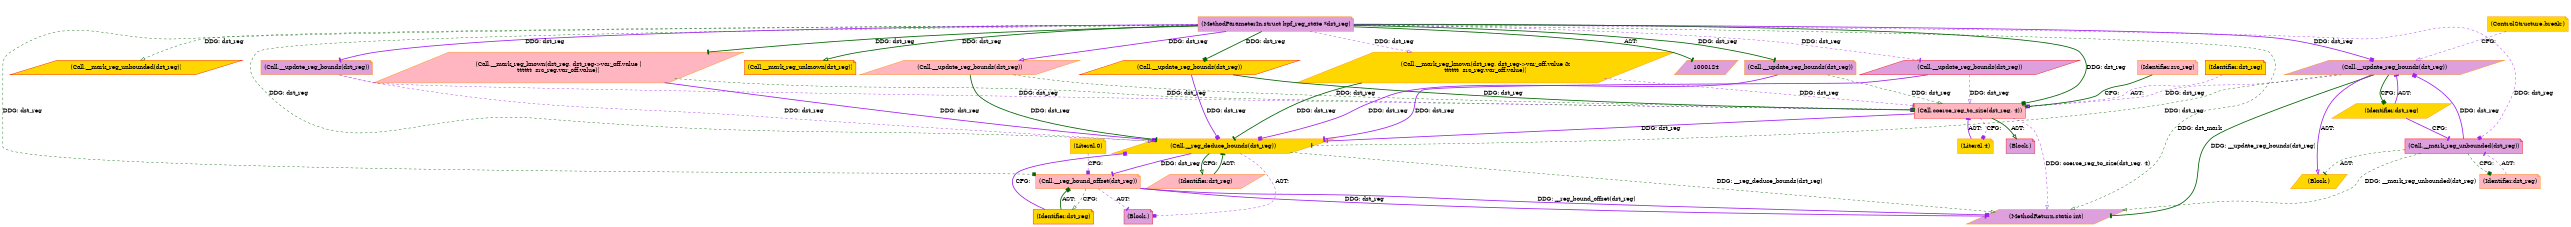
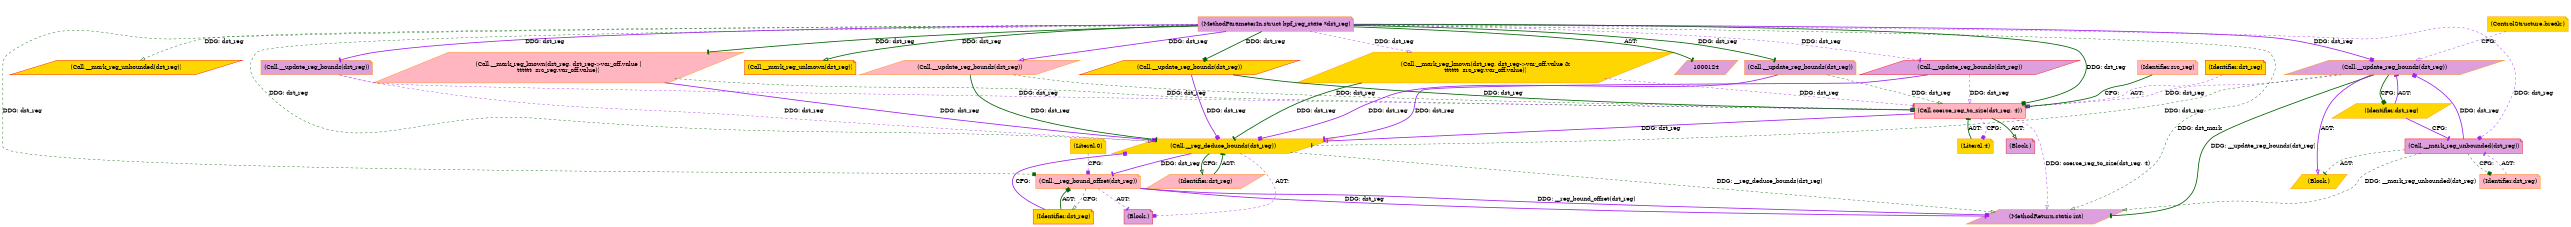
  digraph {
    node [color=darkorange fillcolor=gold shape=note style=filled]
    edge [arrowhead=onormal color=purple style=bold]
    n1 [fillcolor=plum label="(Call,__update_reg_bounds(dst_reg))" shape=parallelogram]
    n2 [color=red fillcolor=lightpink label="(Call,coerce_reg_to_size(dst_reg, 4))"]
    n3 [label="(Call,__reg_deduce_bounds(dst_reg))" shape=parallelogram]
    n4 [fillcolor=plum label="(MethodReturn,static int)" shape=parallelogram]
    n5 [label="(Block,)" shape=parallelogram]
    n6 [label="(Identifier,dst_reg)" shape=parallelogram]
    n7 [label="(Literal,4)"]
    n8 [color=red fillcolor=plum label="(Block,)"]
    n9 [fillcolor=lightpink label="(Call,__reg_bound_offset(dst_reg))"]
    n10 [fillcolor=lightpink label="(Identifier,dst_reg)" shape=parallelogram]
    n11 [color=red fillcolor=plum label="(Block,)"]
    n12 [color=red fillcolor=plum label="(Call,__mark_reg_unbounded(dst_reg))"]
    n13 [fillcolor=lightpink label="(Identifier,dst_reg)"]
    n14 [fillcolor=plum label="(MethodParameterIn,struct bpf_reg_state *dst_reg)"]
    n15 [color=red label="(Call,__mark_reg_unbounded(dst_reg))" shape=parallelogram]
    n16 [fillcolor=plum label="(Call,__update_reg_bounds(dst_reg))"]
    n17 [fillcolor=lightpink label="(Call,__mark_reg_known(dst_reg, dst_reg->var_off.value |\n\t\t\t\t\t\t  src_reg.var_off.value))" shape=parallelogram]
    n18 [fillcolor=lightpink label="(Call,__update_reg_bounds(dst_reg))" shape=parallelogram]
    n19 [color=red label="(Call,__mark_reg_unknown(dst_reg))"]
    n20 [color=red label="(Call,__update_reg_bounds(dst_reg))" shape=parallelogram]
    n21 [fillcolor=plum label="(Call,__update_reg_bounds(dst_reg))"]
    n22 [color=red fillcolor=plum label="(Call,__update_reg_bounds(dst_reg))" shape=parallelogram]
    n23 [label="(Call,__mark_reg_known(dst_reg, dst_reg->var_off.value &\n\t\t\t\t\t\t  src_reg.var_off.value))" shape=parallelogram]
    1000124 [fillcolor=plum shape=parallelogram]
    n25 [color=red label="(Identifier,dst_reg)"]
    n26 [color=red label="(Identifier,dst_reg)"]
    n27 [fillcolor=lightpink label="(Identifier,src_reg)"]
    n28 [label="(ControlStructure,break;)"]
    n29 [label="(Literal,0)"]
    n1 -> n2 [label="DDG: dst_reg" style=dashed]
    n1 -> n3 [arrowhead=tee color=darkgreen label="DDG: dst_reg" style=dashed]
    n1 -> n4 [arrowhead=tee color=darkgreen label="DDG: __update_reg_bounds(dst_reg)"]
    n1 -> n5 [label="AST: "]
    n1 -> n6 [arrowhead=box color=darkgreen label="CFG: "]
    n2 -> n3 [label="DDG: dst_reg"]
    n2 -> n4 [label="DDG: coerce_reg_to_size(dst_reg, 4)" style=dashed]
    n2 -> n7 [arrowhead=box label="CFG: " style=dashed]
    n2 -> n8 [color=darkgreen label="AST: "]
    n3 -> n4 [color=darkgreen label="DDG: __reg_deduce_bounds(dst_reg)" style=dashed]
    n3 -> n9 [arrowhead=tee label="DDG: dst_reg"]
    n3 -> n10 [color=darkgreen label="CFG: "]
    n3 -> n11 [arrowhead=box label="AST: " style=dashed]
    n6 -> n1 [arrowhead=tee label="AST: "]
    n6 -> n12 [arrowhead=tee label="CFG: "]
-   n7 -> n2 [arrowhead=tee label="AST: "]
+   n7 -> n2 [arrowhead=tee color=darkgreen label="AST: "]
    n9 -> n4 [arrowhead=tee label="DDG: dst_reg"]
    n9 -> n4 [arrowhead=box label="DDG: __reg_bound_offset(dst_reg)"]
    n9 -> n11 [arrowhead=tee label="AST: " style=dashed]
    n9 -> n25 [color=darkgreen label="CFG: " style=dashed]
    n10 -> n3 [arrowhead=tee color=darkgreen label="AST: "]
    n12 -> n1 [arrowhead=box label="DDG: dst_reg"]
    n12 -> n4 [color=darkgreen label="DDG: __mark_reg_unbounded(dst_reg)" style=dashed]
    n12 -> n5 [arrowhead=tee color=darkgreen label="AST: " style=dashed]
    n12 -> n13 [arrowhead=box color=darkgreen label="CFG: " style=dashed]
    n13 -> n12 [arrowhead=tee label="AST: " style=dashed]
    n14 -> n1 [arrowhead=box label="DDG: dst_reg"]
    n14 -> n2 [arrowhead=box color=darkgreen label="DDG: dst_reg"]
    n14 -> n3 [color=darkgreen label="DDG: dst_reg" style=dashed]
    n14 -> n4 [color=darkgreen label="DDG: dst_mark" style=dashed]
    n14 -> n9 [arrowhead=box color=darkgreen label="DDG: dst_reg" style=dashed]
    n14 -> n12 [arrowhead=box label="DDG: dst_reg" style=dashed]
    n14 -> n15 [color=darkgreen label="DDG: dst_reg" style=dashed]
    n14 -> n16 [arrowhead=tee color=darkgreen label="DDG: dst_reg"]
    n14 -> n17 [arrowhead=tee color=darkgreen label="DDG: dst_reg"]
    n14 -> n18 [label="DDG: dst_reg"]
    n14 -> n19 [color=darkgreen label="DDG: dst_reg"]
    n14 -> n20 [arrowhead=box color=darkgreen label="DDG: dst_reg"]
    n14 -> n21 [arrowhead=tee label="DDG: dst_reg"]
    n14 -> n22 [arrowhead=tee label="DDG: dst_reg" style=dashed]
    n14 -> n23 [label="DDG: dst_reg" style=dashed]
    n14 -> 1000124 [arrowhead=tee color=darkgreen label="AST: "]
    n16 -> n2 [color=darkgreen label="DDG: dst_reg" style=dashed]
    n16 -> n3 [arrowhead=box label="DDG: dst_reg"]
    n17 -> n2 [arrowhead=box color=darkgreen label="DDG: dst_reg" style=dashed]
    n17 -> n3 [arrowhead=box label="DDG: dst_reg"]
    n18 -> n2 [arrowhead=box color=darkgreen label="DDG: dst_reg" style=dashed]
    n18 -> n3 [arrowhead=tee color=darkgreen label="DDG: dst_reg"]
    n20 -> n2 [arrowhead=box color=darkgreen label="DDG: dst_reg"]
    n20 -> n3 [arrowhead=box label="DDG: dst_reg"]
    n21 -> n2 [label="DDG: dst_reg" style=dashed]
    n21 -> n3 [label="DDG: dst_reg" style=dashed]
    n22 -> n2 [label="DDG: dst_reg" style=dashed]
    n22 -> n3 [arrowhead=tee label="DDG: dst_reg"]
    n23 -> n2 [arrowhead=tee label="DDG: dst_reg" style=dashed]
    n23 -> n3 [arrowhead=tee color=darkgreen label="DDG: dst_reg"]
    n25 -> n3 [arrowhead=box label="CFG: "]
    n25 -> n9 [arrowhead=box color=darkgreen label="AST: "]
    n26 -> n2 [arrowhead=box label="AST: " style=dashed]
    n27 -> n2 [color=darkgreen label="CFG: "]
    n28 -> n1 [label="CFG: " style=dashed]
    n29 -> n9 [arrowhead=box label="CFG: " style=dashed]
  }
